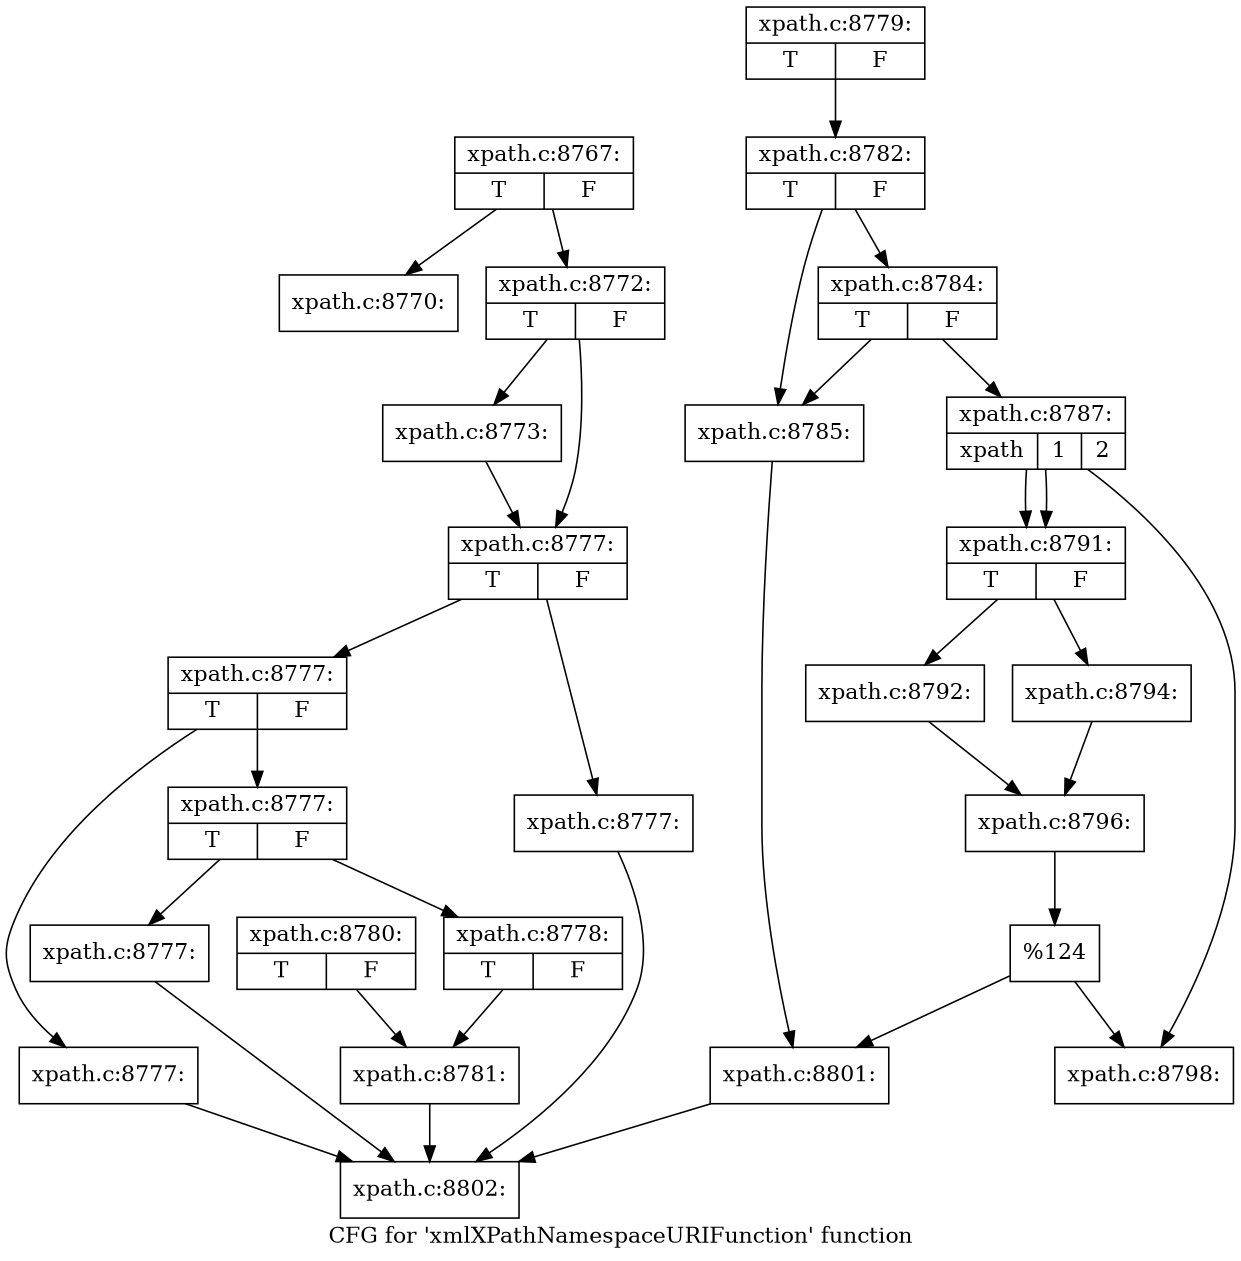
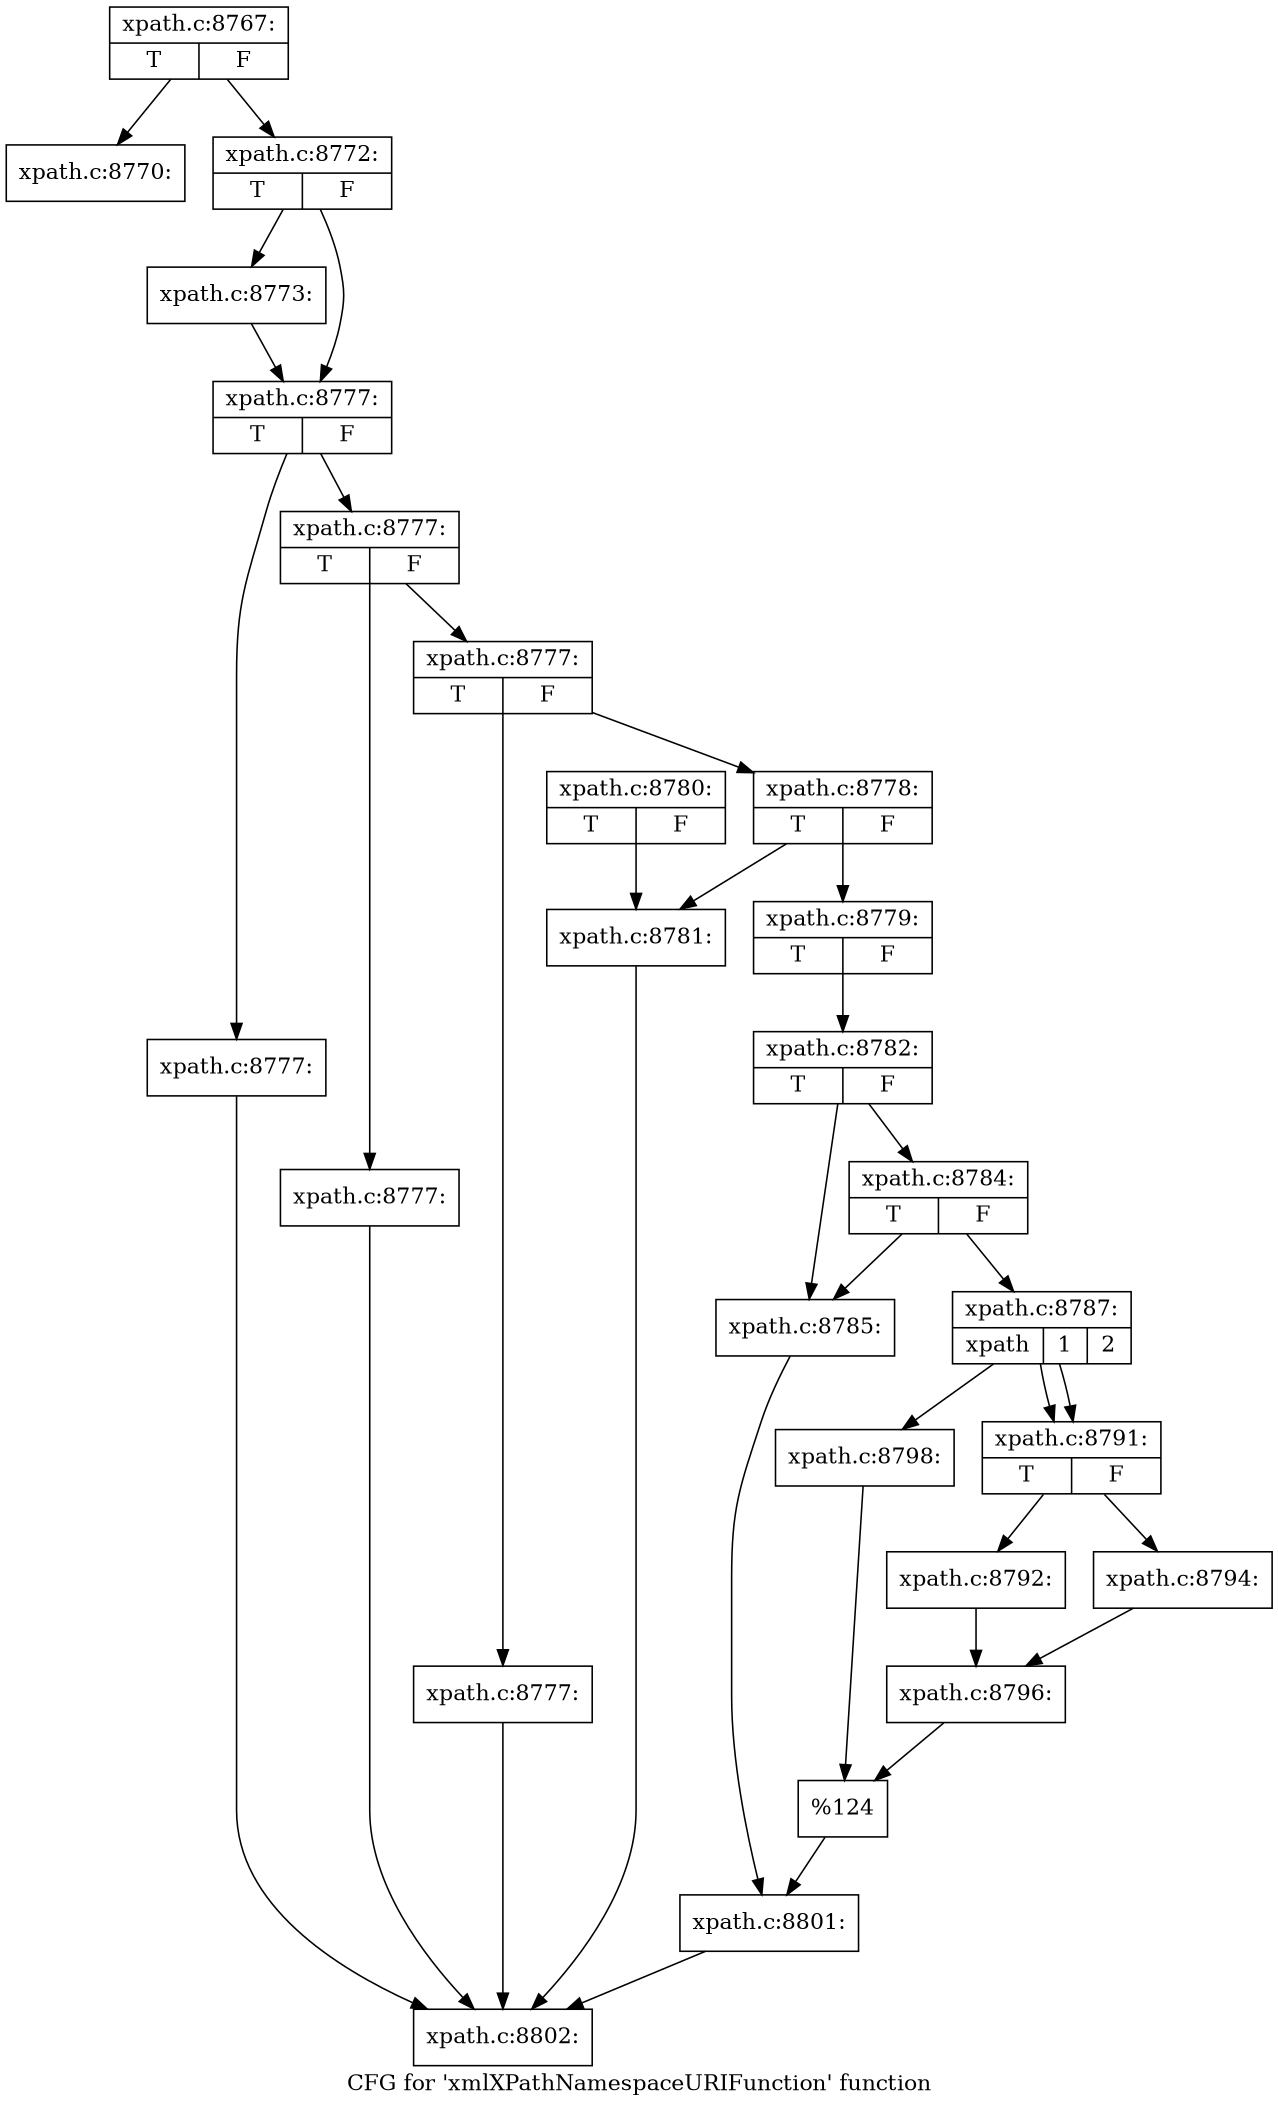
  digraph {
    label="CFG for 'xmlXPathNamespaceURIFunction' function"
    node [shape=record]
    n1 [label="{xpath.c:8767:|{<s0>T|<s1>F}}"]
    n2 [label="{xpath.c:8770:}"]
    n3 [label="{xpath.c:8772:|{<s0>T|<s1>F}}"]
    n4 [label="{xpath.c:8773:}"]
    n5 [label="{xpath.c:8777:|{<s0>T|<s1>F}}"]
    n6 [label="{xpath.c:8802:}"]
    n7 [label="{xpath.c:8777:}"]
    n8 [label="{xpath.c:8777:|{<s0>T|<s1>F}}"]
    n9 [label="{xpath.c:8777:}"]
    n10 [label="{xpath.c:8777:|{<s0>T|<s1>F}}"]
    n11 [label="{xpath.c:8777:}"]
    n12 [label="{xpath.c:8778:|{<s0>T|<s1>F}}"]
    n13 [label="{xpath.c:8781:}"]
    n14 [label="{xpath.c:8779:|{<s0>T|<s1>F}}"]
    n15 [label="{xpath.c:8782:|{<s0>T|<s1>F}}"]
    n16 [label="{xpath.c:8780:|{<s0>T|<s1>F}}"]
    n17 [label="{xpath.c:8785:}"]
    n18 [label="{xpath.c:8784:|{<s0>T|<s1>F}}"]
    n19 [label="{xpath.c:8801:}"]
    n20 [label="{xpath.c:8787:|{<s0>xpath|<s1>1|<s2>2}}"]
    n21 [label="{xpath.c:8798:}"]
    n22 [label="{xpath.c:8791:|{<s0>T|<s1>F}}"]
    n23 [label="{%124}"]
    n24 [label="{xpath.c:8792:}"]
    n25 [label="{xpath.c:8794:}"]
    n26 [label="{xpath.c:8796:}"]
    n1 -> n2
    n1 -> n3
    n3 -> n4
    n3 -> n5
    n4 -> n5
    n5 -> n7
    n5 -> n8
    n7 -> n6
    n8 -> n9
    n8 -> n10
    n9 -> n6
    n10 -> n11
    n10 -> n12
    n11 -> n6
    n12 -> n13
+   n12 -> n14
    n13 -> n6
    n14 -> n15
    n15 -> n17
    n15 -> n18
    n16 -> n13
    n17 -> n19
    n18 -> n17
    n18 -> n20
    n19 -> n6
    n20 -> n21
    n20 -> n22
    n20 -> n22
-   n23 -> n21
+   n21 -> n23
    n22 -> n24
    n22 -> n25
    n23 -> n19
    n24 -> n26
    n25 -> n26
    n26 -> n23
  }
